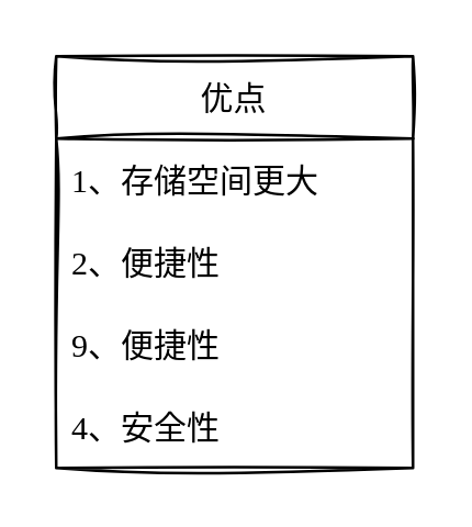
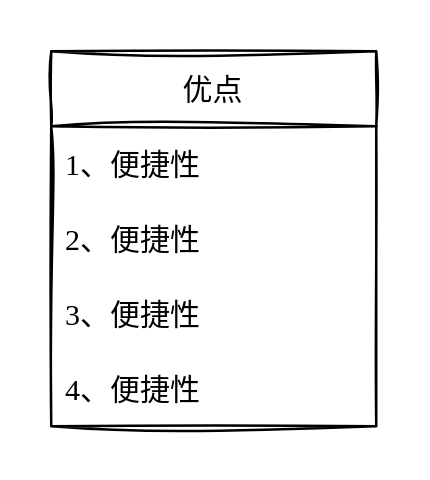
  <mxCell id="0" />
  <mxCell id="1" parent="0" />
  <mxCell id="2" value="优点" style="swimlane;fontStyle=0;childLayout=stackLayout;horizontal=1;startSize=30;horizontalStack=0;resizeParent=1;resizeParentMax=0;resizeLast=0;collapsible=1;marginBottom=0;fontFamily=Comic Sans MS;sketch=1;" vertex="1" parent="1"><mxGeometry x="20" y="20" width="130" height="150" as="geometry"><mxRectangle x="340" y="260" width="50" height="30" as="alternateBounds" /></mxGeometry></mxCell>
- <mxCell id="3" value="1、存储空间更大" style="text;strokeColor=none;fillColor=none;align=left;verticalAlign=middle;spacingLeft=4;spacingRight=4;overflow=hidden;points=[[0,0.5],[1,0.5]];portConstraint=eastwest;rotatable=0;fontFamily=Comic Sans MS;" vertex="1" parent="2"><mxGeometry y="30" width="130" height="30" as="geometry" /></mxCell>
+ <mxCell id="3" value="1、便捷性" style="text;strokeColor=none;fillColor=none;align=left;verticalAlign=middle;spacingLeft=4;spacingRight=4;overflow=hidden;points=[[0,0.5],[1,0.5]];portConstraint=eastwest;rotatable=0;fontFamily=Comic Sans MS;" vertex="1" parent="2"><mxGeometry y="30" width="130" height="30" as="geometry" /></mxCell>
  <mxCell id="4" value="2、便捷性" style="text;strokeColor=none;fillColor=none;align=left;verticalAlign=middle;spacingLeft=4;spacingRight=4;overflow=hidden;points=[[0,0.5],[1,0.5]];portConstraint=eastwest;rotatable=0;fontFamily=Comic Sans MS;" vertex="1" parent="2"><mxGeometry y="60" width="130" height="30" as="geometry" /></mxCell>
- <mxCell id="5" value="9、便捷性" style="text;strokeColor=none;fillColor=none;align=left;verticalAlign=middle;spacingLeft=4;spacingRight=4;overflow=hidden;points=[[0,0.5],[1,0.5]];portConstraint=eastwest;rotatable=0;fontFamily=Comic Sans MS;" vertex="1" parent="2"><mxGeometry y="90" width="130" height="30" as="geometry" /></mxCell>
- <mxCell id="6" value="4、安全性" style="text;strokeColor=none;fillColor=none;align=left;verticalAlign=middle;spacingLeft=4;spacingRight=4;overflow=hidden;points=[[0,0.5],[1,0.5]];portConstraint=eastwest;rotatable=0;fontFamily=Comic Sans MS;" vertex="1" parent="2"><mxGeometry y="120" width="130" height="30" as="geometry" /></mxCell>
+ <mxCell id="5" value="3、便捷性" style="text;strokeColor=none;fillColor=none;align=left;verticalAlign=middle;spacingLeft=4;spacingRight=4;overflow=hidden;points=[[0,0.5],[1,0.5]];portConstraint=eastwest;rotatable=0;fontFamily=Comic Sans MS;" vertex="1" parent="2"><mxGeometry y="90" width="130" height="30" as="geometry" /></mxCell>
+ <mxCell id="6" value="4、便捷性" style="text;strokeColor=none;fillColor=none;align=left;verticalAlign=middle;spacingLeft=4;spacingRight=4;overflow=hidden;points=[[0,0.5],[1,0.5]];portConstraint=eastwest;rotatable=0;fontFamily=Comic Sans MS;" vertex="1" parent="2"><mxGeometry y="120" width="130" height="30" as="geometry" /></mxCell>
  <mxCell id="7" style="edgeStyle=orthogonalEdgeStyle;rounded=0;orthogonalLoop=1;jettySize=auto;html=1;exitX=1;exitY=0.5;exitDx=0;exitDy=0;fontFamily=Comic Sans MS;" edge="1" parent="2" source="4" target="4"><mxGeometry relative="1" as="geometry" /></mxCell>
